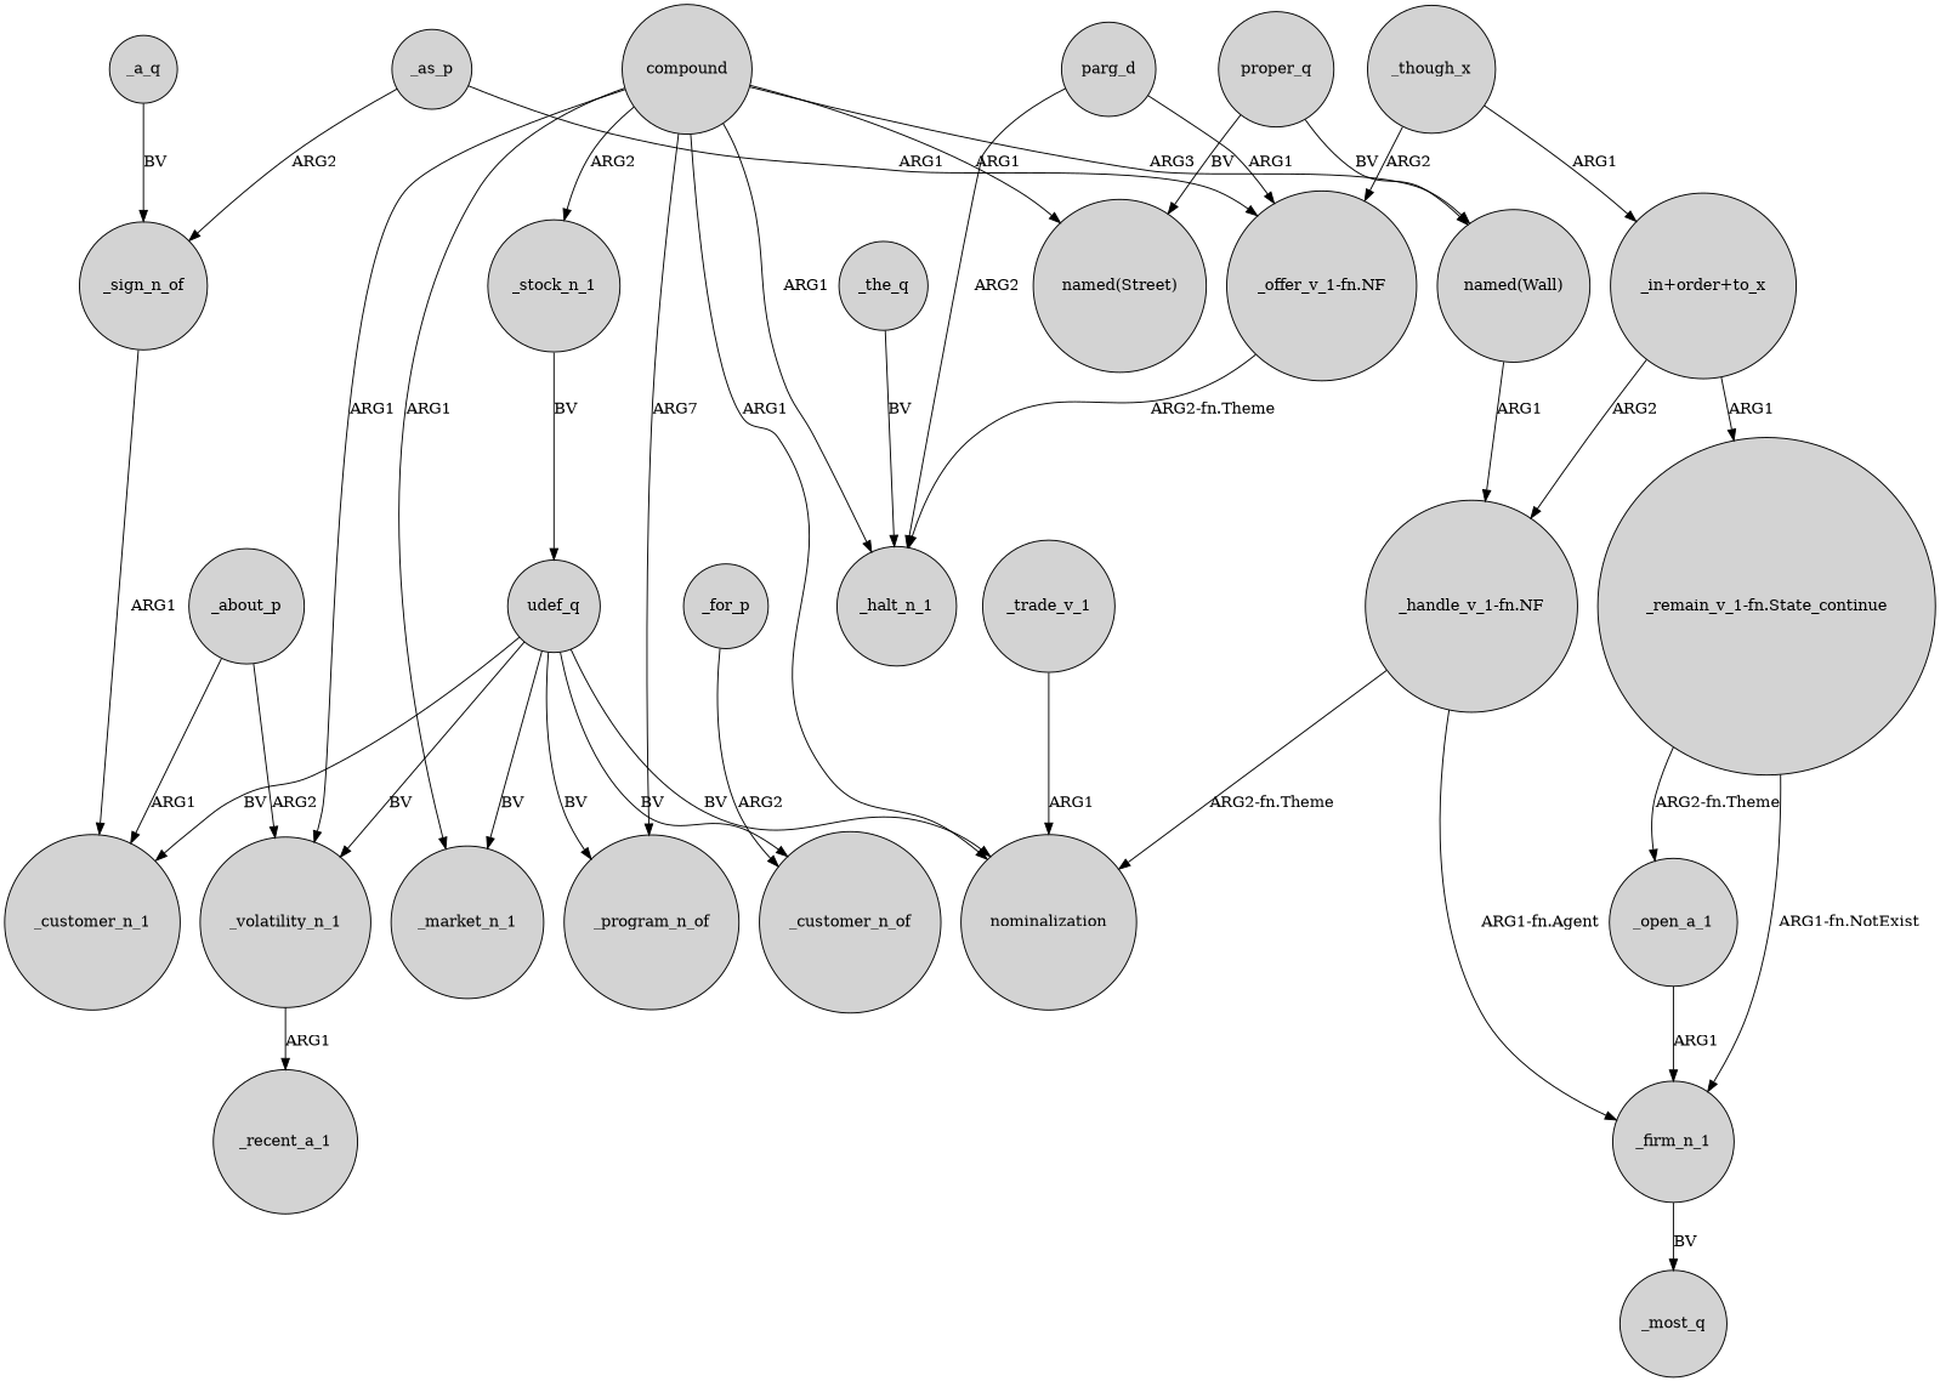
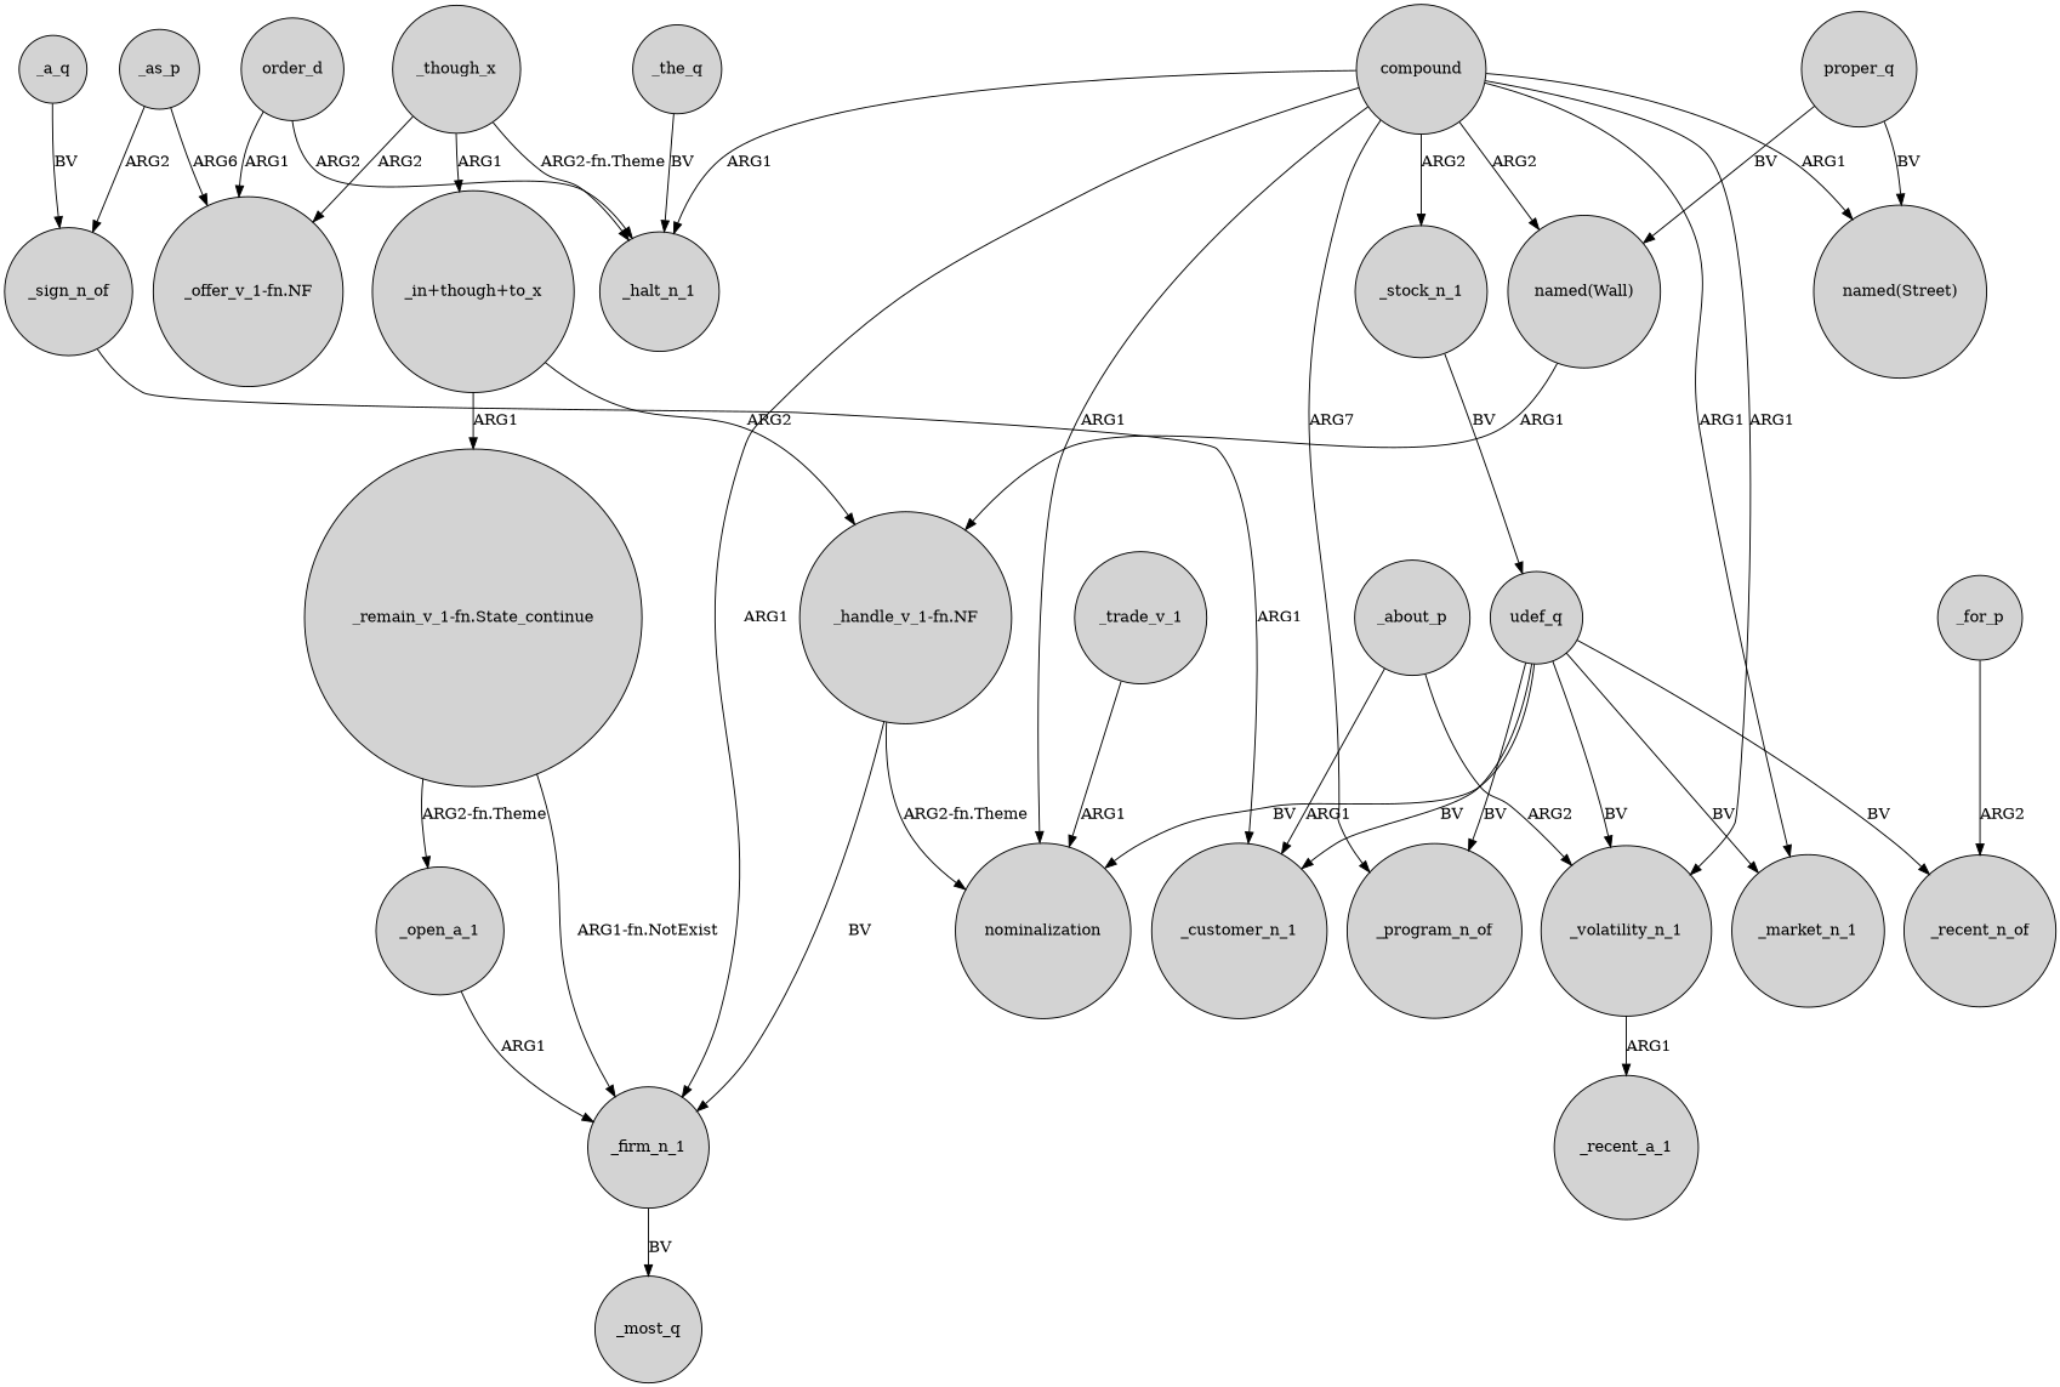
  digraph {
    node [shape=circle style=filled]
    compound
    _program_n_of
    _volatility_n_1
    "named(Street)"
    "named(Wall)"
    _firm_n_1
    _market_n_1
    nominalization
    _stock_n_1
    _halt_n_1
    _recent_a_1
    "_handle_v_1-fn.NF"
    _most_q
    udef_q
    _though_x
    "_offer_v_1-fn.NF"
-   "_in+order+to_x"
+   "_in+order+to_x" [label="_in+though+to_x"]
    "_remain_v_1-fn.State_continue"
    _about_p
    n20 [label=_customer_n_1]
-   _customer_n_of
+   _customer_n_of [label=_recent_n_of]
    _open_a_1
    proper_q
    _for_p
    _a_q
    _sign_n_of
    _trade_v_1
    _as_p
-   parg_d
+   parg_d [label=order_d]
    _the_q
    compound -> _program_n_of [label=ARG7]
    compound -> _volatility_n_1 [label=ARG1]
    compound -> "named(Street)" [label=ARG1]
-   compound -> "named(Wall)" [label=ARG3]
+   compound -> "named(Wall)" [label=ARG2]
+   compound -> _firm_n_1 [label=ARG1]
    compound -> _market_n_1 [label=ARG1]
    compound -> nominalization [label=ARG1]
    compound -> _stock_n_1 [label=ARG2]
    compound -> _halt_n_1 [label=ARG1]
    _volatility_n_1 -> _recent_a_1 [label=ARG1]
    "named(Wall)" -> "_handle_v_1-fn.NF" [label=ARG1]
    _firm_n_1 -> _most_q [label=BV]
    _stock_n_1 -> udef_q [label=BV]
-   "_handle_v_1-fn.NF" -> _firm_n_1 [label="ARG1-fn.Agent"]
+   "_handle_v_1-fn.NF" -> _firm_n_1 [label=BV]
    "_handle_v_1-fn.NF" -> nominalization [label="ARG2-fn.Theme"]
    udef_q -> _program_n_of [label=BV]
    udef_q -> _volatility_n_1 [label=BV]
    udef_q -> _market_n_1 [label=BV]
    udef_q -> nominalization [label=BV]
    udef_q -> n20 [label=BV]
    udef_q -> _customer_n_of [label=BV]
    _though_x -> "_offer_v_1-fn.NF" [label=ARG2]
    _though_x -> "_in+order+to_x" [label=ARG1]
-   "_offer_v_1-fn.NF" -> _halt_n_1 [label="ARG2-fn.Theme"]
+   _though_x -> _halt_n_1 [label="ARG2-fn.Theme"]
    "_in+order+to_x" -> "_handle_v_1-fn.NF" [label=ARG2]
    "_in+order+to_x" -> "_remain_v_1-fn.State_continue" [label=ARG1]
    "_remain_v_1-fn.State_continue" -> _firm_n_1 [label="ARG1-fn.NotExist"]
    "_remain_v_1-fn.State_continue" -> _open_a_1 [label="ARG2-fn.Theme"]
    _about_p -> _volatility_n_1 [label=ARG2]
    _about_p -> n20 [label=ARG1]
    _open_a_1 -> _firm_n_1 [label=ARG1]
    proper_q -> "named(Street)" [label=BV]
    proper_q -> "named(Wall)" [label=BV]
    _for_p -> _customer_n_of [label=ARG2]
    _a_q -> _sign_n_of [label=BV]
    _sign_n_of -> n20 [label=ARG1]
    _trade_v_1 -> nominalization [label=ARG1]
-   _as_p -> "_offer_v_1-fn.NF" [label=ARG1]
+   _as_p -> "_offer_v_1-fn.NF" [label=ARG6]
    _as_p -> _sign_n_of [label=ARG2]
    parg_d -> _halt_n_1 [label=ARG2]
    parg_d -> "_offer_v_1-fn.NF" [label=ARG1]
    _the_q -> _halt_n_1 [label=BV]
  }
